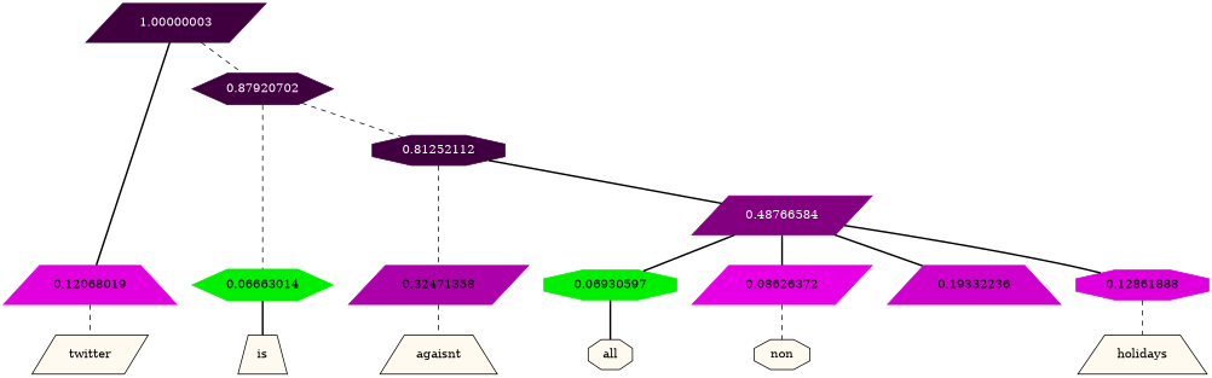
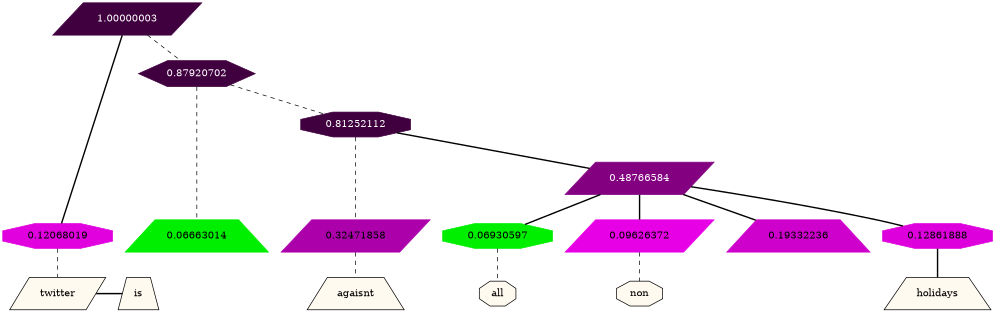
  graph {
    node [color=black format=png nodesep=0.001 ordering=out overlap_scaling=0.01 ranksep=0.001 shape=octagon style=filled fontcolor=black]
    edge [style=dashed]
    n1 [fillcolor=floralwhite height=0.15 label=twitter shape=parallelogram style="filled,solid" width=0.15 fontcolor=""]
    n2 [fillcolor=floralwhite height=0.15 label=is shape=trapezium style="filled,solid" width=0.15 fontcolor=""]
    n3 [fillcolor=floralwhite height=0.15 label=agaisnt shape=trapezium style="filled,solid" width=0.15 fontcolor=""]
    n4 [fillcolor=floralwhite height=0.15 label=all style="filled,solid" width=0.15 fontcolor=""]
    n5 [fillcolor=floralwhite height=0.15 label=non style="filled,solid" width=0.15 fontcolor=""]
    n6 [fillcolor=floralwhite height=0.15 label=holidays shape=trapezium style="filled,solid" width=0.15 fontcolor=""]
-   n7 [color="0.835 1.000 0.879" height=0.15 label=0.12068019 shape=trapezium width=0.15]
-   n8 [color="0.334 1.000 0.933" height=0.15 label=0.06663014 shape=hexagon width=0.15]
-   n9 [color="0.835 1.000 0.675" height=0.15 label=0.32471358 shape=parallelogram width=0.15]
+   n7 [color="0.835 1.000 0.879" height=0.15 label=0.12068019 width=0.15]
+   n8 [color="0.334 1.000 0.933" height=0.15 label=0.06663014 shape=trapezium width=0.15]
+   n9 [color="0.835 1.000 0.675" height=0.15 label=0.32471858 shape=parallelogram width=0.15]
    n10 [color="0.334 1.000 0.931" height=0.15 label=0.06930597 width=0.15]
-   n11 [color="0.835 1.000 0.904" height=0.15 label=0.08626372 shape=parallelogram width=0.15]
+   n11 [color="0.835 1.000 0.904" height=0.15 label=0.09626372 shape=parallelogram width=0.15]
    n12 [color="0.835 1.000 0.807" height=0.15 label=0.19332236 shape=trapezium width=0.15]
    n13 [color="0.835 1.000 0.871" height=0.15 label=0.12861888 width=0.15]
    n14 [color="0.835 1.000 0.250" fontcolor=grey99 height=0.15 label=1.00000003 shape=parallelogram width=0.15]
    n15 [color="0.835 1.000 0.250" fontcolor=grey99 height=0.15 label=0.87920702 shape=hexagon width=0.15]
    n16 [color="0.835 1.000 0.250" fontcolor=grey99 height=0.15 label=0.81252112 width=0.15]
    n17 [color="0.835 1.000 0.512" fontcolor=grey99 height=0.15 label=0.48766584 shape=parallelogram width=0.15]
    subgraph sub_1 {
      rank=same
      n1
      n2
      n3
      n4
      n5
      n6
    }
    subgraph sub_2 {
      rank=same
      n7
      n8
      n9
      n10
      n11
      n12
      n13
    }
    n7 -- n1
-   n8 -- n2 [style=bold]
+   n1 -- n2 [style=bold]
    n9 -- n3
-   n10 -- n4 [style=bold]
+   n10 -- n4
    n11 -- n5
-   n13 -- n6
+   n13 -- n6 [style=bold]
    n14 -- n7 [style=bold]
    n14 -- n15
    n15 -- n8
    n15 -- n16
    n16 -- n9
    n16 -- n17 [style=bold]
    n17 -- n10 [style=bold]
    n17 -- n11 [style=bold]
    n17 -- n12 [style=bold]
    n17 -- n13 [style=bold]
  }
